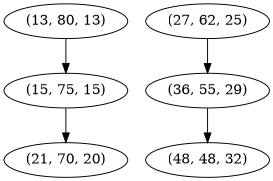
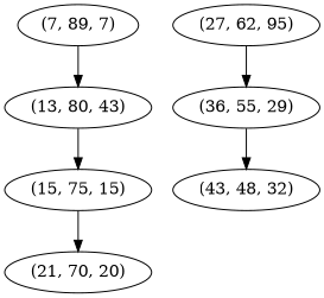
  digraph {
-   "(13, 80, 13)"
+   "(7, 89, 7)"
+   "(13, 80, 13)" [label="(13, 80, 43)"]
    "(15, 75, 15)"
    "(21, 70, 20)"
-   "(27, 62, 25)"
+   "(27, 62, 25)" [label="(27, 62, 95)"]
    "(36, 55, 29)"
-   "(43, 48, 32)" [label="(48, 48, 32)"]
+   "(43, 48, 32)"
+   "(7, 89, 7)" -> "(13, 80, 13)"
    "(13, 80, 13)" -> "(15, 75, 15)"
    "(15, 75, 15)" -> "(21, 70, 20)"
    "(27, 62, 25)" -> "(36, 55, 29)"
    "(36, 55, 29)" -> "(43, 48, 32)"
  }
